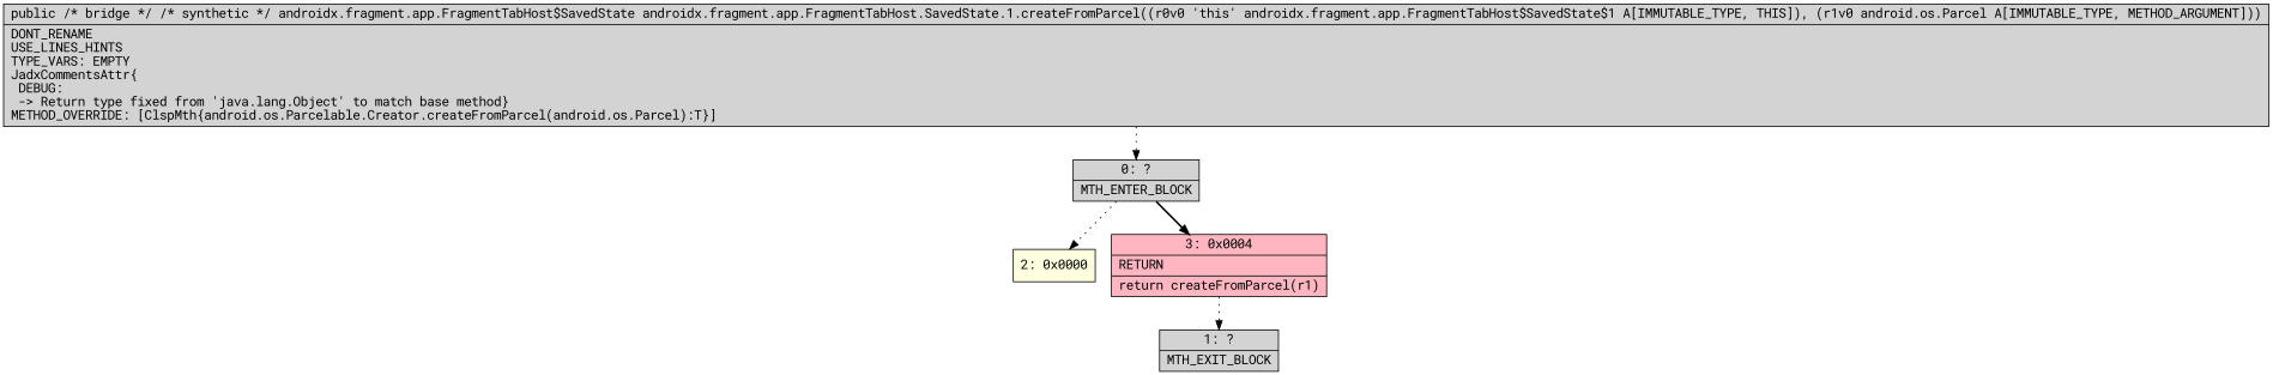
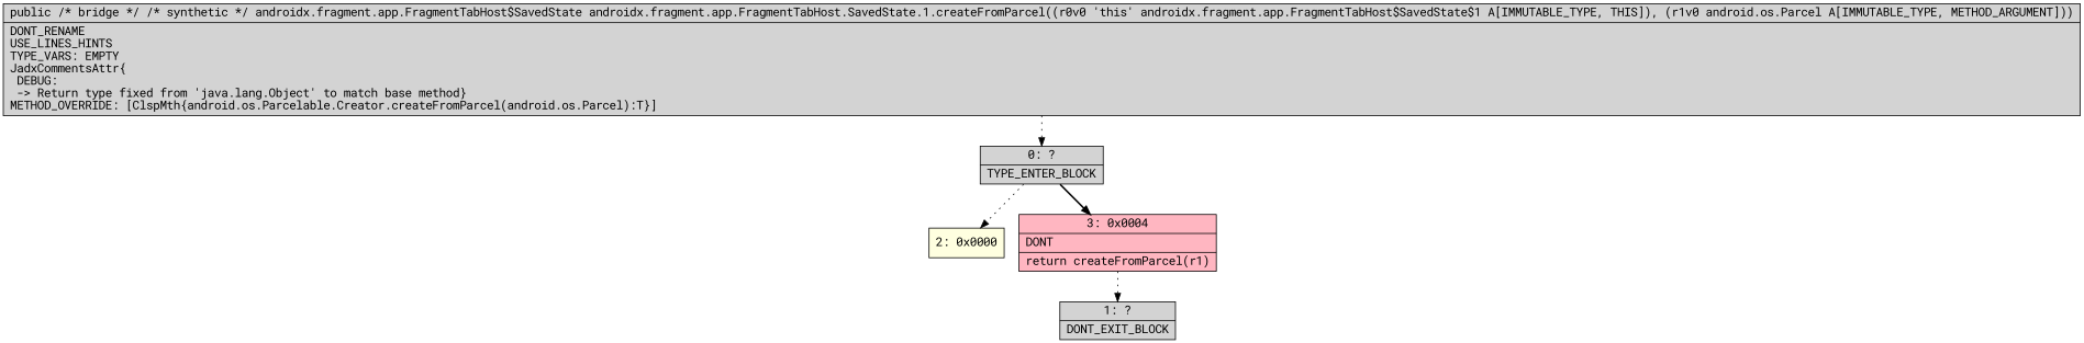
  digraph {
    fontname="Roboto Mono"
    node [fillcolor=lightgrey fontname="Roboto Mono" shape=record style=filled]
    edge [fontname="Roboto Mono" style=dotted]
-   n1 [label="{0\:\ ?|MTH_ENTER_BLOCK\l}"]
+   n1 [label="{0\:\ ?|TYPE_ENTER_BLOCK\l}"]
    n2 [fillcolor=lightyellow label="{2\:\ 0x0000}"]
-   n3 [fillcolor=lightpink label="{3\:\ 0x0004|RETURN\l|return createFromParcel(r1)\l}"]
-   n4 [label="{1\:\ ?|MTH_EXIT_BLOCK\l}"]
+   n3 [fillcolor=lightpink label="{3\:\ 0x0004|DONT\l|return createFromParcel(r1)\l}"]
+   n4 [label="{1\:\ ?|DONT_EXIT_BLOCK\l}"]
    n5 [label="{public \/* bridge *\/ \/* synthetic *\/ androidx.fragment.app.FragmentTabHost$SavedState androidx.fragment.app.FragmentTabHost.SavedState.1.createFromParcel((r0v0 'this' androidx.fragment.app.FragmentTabHost$SavedState$1 A[IMMUTABLE_TYPE, THIS]), (r1v0 android.os.Parcel A[IMMUTABLE_TYPE, METHOD_ARGUMENT]))  | DONT_RENAME\lUSE_LINES_HINTS\lTYPE_VARS: EMPTY\lJadxCommentsAttr\{\l DEBUG: \l \-\> Return type fixed from 'java.lang.Object' to match base method\}\lMETHOD_OVERRIDE: [ClspMth\{android.os.Parcelable.Creator.createFromParcel(android.os.Parcel):T\}]\l}"]
    n1 -> n2
    n1 -> n3 [style=bold]
    n3 -> n4
    n5 -> n1
  }
